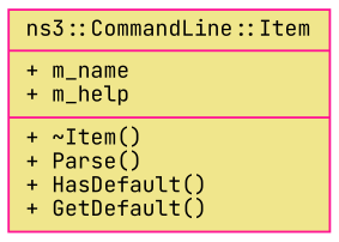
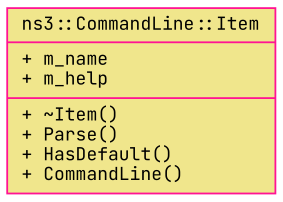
  digraph {
    fontname="JetBrains Mono"
-   n1 [color=deeppink fillcolor=khaki fontcolor=black fontname="JetBrains Mono" fontsize=10 height=0.2 label="{ns3::CommandLine::Item\n|+ m_name\l+ m_help\l|+ ~Item()\l+ Parse()\l+ HasDefault()\l+ GetDefault()\l}" shape=record style=filled width=0.4]
+   n1 [color=deeppink fillcolor=khaki fontcolor=black fontname="JetBrains Mono" fontsize=10 height=0.2 label="{ns3::CommandLine::Item\n|+ m_name\l+ m_help\l|+ ~Item()\l+ Parse()\l+ HasDefault()\l+ CommandLine()\l}" shape=record style=filled width=0.4]
  }
